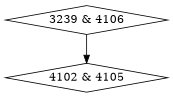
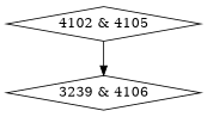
  digraph {
    fontname="DejaVu Serif"
    node [shape=diamond fontname="DejaVu Serif"]
    n1 [label="3239 & 4106"]
    n2 [label="4102 & 4105"]
-   n1 -> n2 [fontname="DejaVu Serif"]
+   n2 -> n1 [fontname="DejaVu Serif"]
  }
